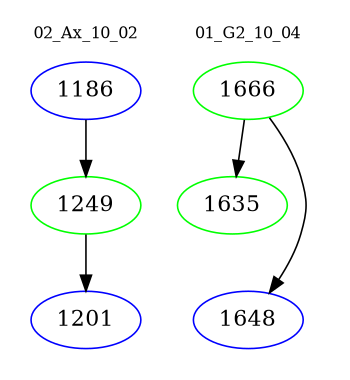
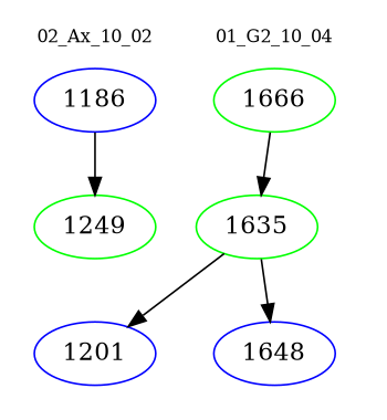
  digraph {
    node [color=blue]
    edge [color=black]
    n1 [label=1186]
    n2 [color=green label=1249]
    n3 [label=1201]
    n4 [color=green label=1666]
    n5 [color=green label=1635]
    n6 [label=1648]
    subgraph cluster_1 {
      color=white
      fontsize=10
      label="02_Ax_10_02"
      n1
      n2
      n3
    }
    subgraph cluster_2 {
      color=white
      fontsize=10
      label="01_G2_10_04"
      n4
      n5
      n6
    }
    n1 -> n2
-   n2 -> n3
+   n5 -> n3
    n4 -> n5
-   n4 -> n6
+   n5 -> n6
  }
